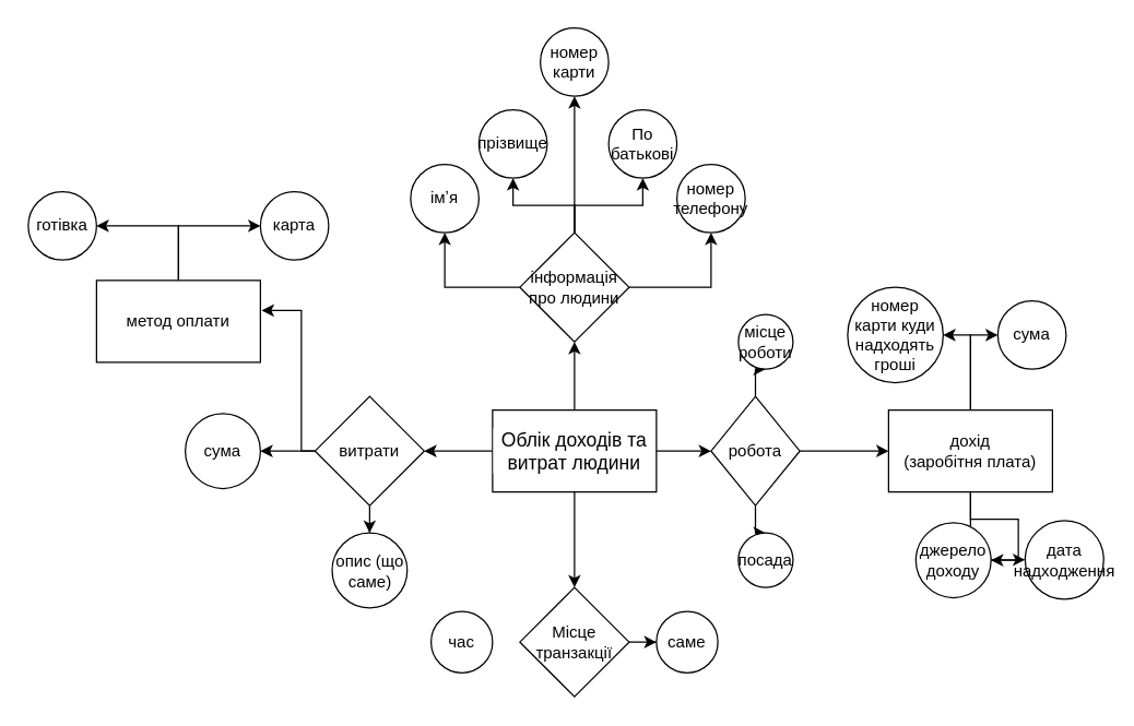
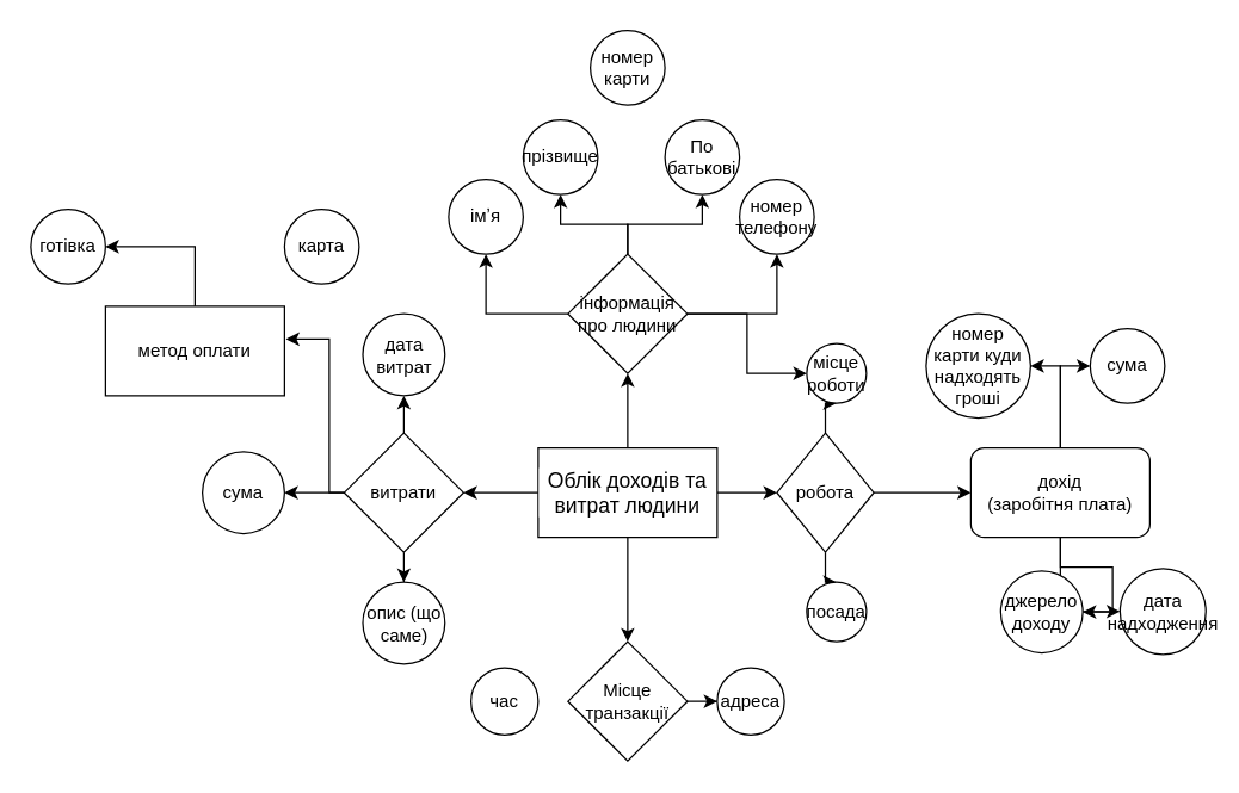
  <mxCell id="0" />
  <mxCell id="1" parent="0" />
  <mxCell id="2" style="edgeStyle=orthogonalEdgeStyle;rounded=0;orthogonalLoop=1;jettySize=auto;html=1;" parent="1" source="6" target="12" edge="1"><mxGeometry relative="1" as="geometry" /></mxCell>
  <mxCell id="3" style="edgeStyle=orthogonalEdgeStyle;rounded=0;orthogonalLoop=1;jettySize=auto;html=1;" parent="1" source="6" target="20" edge="1"><mxGeometry relative="1" as="geometry" /></mxCell>
  <mxCell id="4" style="edgeStyle=orthogonalEdgeStyle;rounded=0;orthogonalLoop=1;jettySize=auto;html=1;entryX=1;entryY=0.5;entryDx=0;entryDy=0;" parent="1" source="6" target="35" edge="1"><mxGeometry relative="1" as="geometry" /></mxCell>
  <mxCell id="5" style="edgeStyle=orthogonalEdgeStyle;rounded=0;orthogonalLoop=1;jettySize=auto;html=1;" parent="1" source="6" target="40" edge="1"><mxGeometry relative="1" as="geometry" /></mxCell>
  <mxCell id="6" value="&lt;pre style=&quot;-webkit-tap-highlight-color: transparent; user-select: text; margin-top: 0px; margin-bottom: 0px; text-wrap: wrap; overflow-wrap: break-word; background-color: rgb(255, 255, 255); font-size: 14px;&quot; class=&quot;ndfHFb-c4YZDc-fmcmS-DARUcf&quot;&gt;&lt;font face=&quot;Helvetica&quot;&gt;Облік доходів та витрат людини&lt;/font&gt;&lt;/pre&gt;" style="rounded=0;whiteSpace=wrap;html=1;align=center;" parent="1" vertex="1"><mxGeometry x="360" y="300" width="120" height="60" as="geometry" /></mxCell>
  <mxCell id="7" style="edgeStyle=orthogonalEdgeStyle;rounded=0;orthogonalLoop=1;jettySize=auto;html=1;entryX=0.5;entryY=1;entryDx=0;entryDy=0;" parent="1" source="12" target="16" edge="1"><mxGeometry relative="1" as="geometry" /></mxCell>
  <mxCell id="8" style="edgeStyle=orthogonalEdgeStyle;rounded=0;orthogonalLoop=1;jettySize=auto;html=1;entryX=0.5;entryY=1;entryDx=0;entryDy=0;" parent="1" source="12" target="13" edge="1"><mxGeometry relative="1" as="geometry" /></mxCell>
  <mxCell id="9" style="edgeStyle=orthogonalEdgeStyle;rounded=0;orthogonalLoop=1;jettySize=auto;html=1;" parent="1" source="12" target="14" edge="1"><mxGeometry relative="1" as="geometry" /></mxCell>
  <mxCell id="10" style="edgeStyle=orthogonalEdgeStyle;rounded=0;orthogonalLoop=1;jettySize=auto;html=1;entryX=0.5;entryY=1;entryDx=0;entryDy=0;" parent="1" source="12" target="15" edge="1"><mxGeometry relative="1" as="geometry" /></mxCell>
- <mxCell id="11" style="edgeStyle=orthogonalEdgeStyle;rounded=0;orthogonalLoop=1;jettySize=auto;html=1;" parent="1" source="12" target="49" edge="1"><mxGeometry relative="1" as="geometry" /></mxCell>
+ <mxCell id="11" style="edgeStyle=orthogonalEdgeStyle;rounded=0;orthogonalLoop=1;jettySize=auto;html=1;" parent="1" source="12" target="27" edge="1"><mxGeometry relative="1" as="geometry" /></mxCell>
  <mxCell id="12" value="інформація про людини" style="rhombus;whiteSpace=wrap;html=1;" parent="1" vertex="1"><mxGeometry x="380" y="170" width="80" height="80" as="geometry" /></mxCell>
  <mxCell id="13" value="імʼя" style="ellipse;whiteSpace=wrap;html=1;aspect=fixed;" parent="1" vertex="1"><mxGeometry x="300" y="120" width="50" height="50" as="geometry" /></mxCell>
  <mxCell id="14" value="прізвище" style="ellipse;whiteSpace=wrap;html=1;aspect=fixed;" parent="1" vertex="1"><mxGeometry x="350" y="80" width="50" height="50" as="geometry" /></mxCell>
  <mxCell id="15" value="По батькові" style="ellipse;whiteSpace=wrap;html=1;aspect=fixed;" parent="1" vertex="1"><mxGeometry x="445" y="80" width="50" height="50" as="geometry" /></mxCell>
  <mxCell id="16" value="номер телефону" style="ellipse;whiteSpace=wrap;html=1;aspect=fixed;" parent="1" vertex="1"><mxGeometry x="495" y="120" width="50" height="50" as="geometry" /></mxCell>
  <mxCell id="17" style="edgeStyle=orthogonalEdgeStyle;rounded=0;orthogonalLoop=1;jettySize=auto;html=1;" parent="1" source="20" target="26" edge="1"><mxGeometry relative="1" as="geometry" /></mxCell>
  <mxCell id="18" style="edgeStyle=orthogonalEdgeStyle;rounded=0;orthogonalLoop=1;jettySize=auto;html=1;" parent="1" source="20" target="27" edge="1"><mxGeometry relative="1" as="geometry" /></mxCell>
  <mxCell id="19" style="edgeStyle=orthogonalEdgeStyle;rounded=0;orthogonalLoop=1;jettySize=auto;html=1;" parent="1" source="20" target="28" edge="1"><mxGeometry relative="1" as="geometry" /></mxCell>
  <mxCell id="20" value="робота" style="rhombus;whiteSpace=wrap;html=1;" parent="1" vertex="1"><mxGeometry x="520" y="290" width="65" height="80" as="geometry" /></mxCell>
  <mxCell id="21" value="номер карти куди надходять гроші" style="ellipse;whiteSpace=wrap;html=1;aspect=fixed;" parent="1" vertex="1"><mxGeometry x="620" y="210" width="70" height="70" as="geometry" /></mxCell>
  <mxCell id="22" style="edgeStyle=orthogonalEdgeStyle;rounded=0;orthogonalLoop=1;jettySize=auto;html=1;entryX=0;entryY=0.5;entryDx=0;entryDy=0;" parent="1" source="26" target="29" edge="1"><mxGeometry relative="1" as="geometry"><Array as="points"><mxPoint x="710" y="245" /></Array></mxGeometry></mxCell>
  <mxCell id="23" style="edgeStyle=orthogonalEdgeStyle;rounded=0;orthogonalLoop=1;jettySize=auto;html=1;entryX=1;entryY=0.5;entryDx=0;entryDy=0;" parent="1" source="26" target="21" edge="1"><mxGeometry relative="1" as="geometry" /></mxCell>
  <mxCell id="24" style="edgeStyle=orthogonalEdgeStyle;rounded=0;orthogonalLoop=1;jettySize=auto;html=1;entryX=1;entryY=0.5;entryDx=0;entryDy=0;" parent="1" source="26" target="30" edge="1"><mxGeometry relative="1" as="geometry" /></mxCell>
  <mxCell id="25" style="edgeStyle=orthogonalEdgeStyle;rounded=0;orthogonalLoop=1;jettySize=auto;html=1;entryX=0;entryY=0.5;entryDx=0;entryDy=0;" parent="1" source="26" target="31" edge="1"><mxGeometry relative="1" as="geometry" /></mxCell>
- <mxCell id="26" value="дохід &lt;br&gt;(заробітня плата)" style="rounded=0;whiteSpace=wrap;html=1;" parent="1" vertex="1"><mxGeometry x="650" y="300" width="120" height="60" as="geometry" /></mxCell>
+ <mxCell id="26" value="дохід &lt;br&gt;(заробітня плата)" style="whiteSpace=wrap;html=1;rounded=1;" parent="1" vertex="1"><mxGeometry x="650" y="300" width="120" height="60" as="geometry" /></mxCell>
  <mxCell id="27" value="місце роботи" style="ellipse;whiteSpace=wrap;html=1;aspect=fixed;" parent="1" vertex="1"><mxGeometry x="540" y="230" width="40" height="40" as="geometry" /></mxCell>
  <mxCell id="28" value="посада" style="ellipse;whiteSpace=wrap;html=1;aspect=fixed;" parent="1" vertex="1"><mxGeometry x="540" y="390" width="40" height="40" as="geometry" /></mxCell>
  <mxCell id="29" value="сума" style="ellipse;whiteSpace=wrap;html=1;aspect=fixed;" parent="1" vertex="1"><mxGeometry x="730" y="220" width="50" height="50" as="geometry" /></mxCell>
  <mxCell id="30" value="джерело доходу" style="ellipse;whiteSpace=wrap;html=1;aspect=fixed;" parent="1" vertex="1"><mxGeometry x="670" y="382.5" width="55" height="55" as="geometry" /></mxCell>
  <mxCell id="31" value="дата надходження" style="ellipse;whiteSpace=wrap;html=1;aspect=fixed;" parent="1" vertex="1"><mxGeometry x="750" y="381" width="57.5" height="57.5" as="geometry" /></mxCell>
  <mxCell id="32" style="edgeStyle=orthogonalEdgeStyle;rounded=0;orthogonalLoop=1;jettySize=auto;html=1;" parent="1" source="35" target="38" edge="1"><mxGeometry relative="1" as="geometry" /></mxCell>
+ <mxCell id="33" style="edgeStyle=orthogonalEdgeStyle;rounded=0;orthogonalLoop=1;jettySize=auto;html=1;" parent="1" source="35" target="36" edge="1"><mxGeometry relative="1" as="geometry" /></mxCell>
  <mxCell id="34" style="edgeStyle=orthogonalEdgeStyle;rounded=0;orthogonalLoop=1;jettySize=auto;html=1;" parent="1" source="35" target="37" edge="1"><mxGeometry relative="1" as="geometry" /></mxCell>
  <mxCell id="35" value="витрати" style="rhombus;whiteSpace=wrap;html=1;" parent="1" vertex="1"><mxGeometry x="230" y="290" width="80" height="80" as="geometry" /></mxCell>
+ <mxCell id="36" value="дата витрат" style="ellipse;whiteSpace=wrap;html=1;aspect=fixed;" parent="1" vertex="1"><mxGeometry x="242.5" y="210" width="55" height="55" as="geometry" /></mxCell>
  <mxCell id="37" value="сума" style="ellipse;whiteSpace=wrap;html=1;aspect=fixed;" parent="1" vertex="1"><mxGeometry x="135" y="302.5" width="55" height="55" as="geometry" /></mxCell>
  <mxCell id="38" value="опис (що саме)" style="ellipse;whiteSpace=wrap;html=1;aspect=fixed;" parent="1" vertex="1"><mxGeometry x="242.5" y="390" width="55" height="55" as="geometry" /></mxCell>
  <mxCell id="39" style="edgeStyle=orthogonalEdgeStyle;rounded=0;orthogonalLoop=1;jettySize=auto;html=1;" parent="1" source="40" target="41" edge="1"><mxGeometry relative="1" as="geometry" /></mxCell>
  <mxCell id="40" value="Місце транзакції" style="rhombus;whiteSpace=wrap;html=1;" parent="1" vertex="1"><mxGeometry x="380" y="430" width="80" height="80" as="geometry" /></mxCell>
- <mxCell id="41" value="саме" style="ellipse;whiteSpace=wrap;html=1;aspect=fixed;" parent="1" vertex="1"><mxGeometry x="480" y="447.5" width="45" height="45" as="geometry" /></mxCell>
+ <mxCell id="41" value="адреса" style="ellipse;whiteSpace=wrap;html=1;aspect=fixed;" parent="1" vertex="1"><mxGeometry x="480" y="447.5" width="45" height="45" as="geometry" /></mxCell>
  <mxCell id="42" value="час" style="ellipse;whiteSpace=wrap;html=1;aspect=fixed;" parent="1" vertex="1"><mxGeometry x="315" y="447.5" width="45" height="45" as="geometry" /></mxCell>
  <mxCell id="43" style="edgeStyle=orthogonalEdgeStyle;rounded=0;orthogonalLoop=1;jettySize=auto;html=1;entryX=1;entryY=0.5;entryDx=0;entryDy=0;" parent="1" source="45" target="46" edge="1"><mxGeometry relative="1" as="geometry" /></mxCell>
- <mxCell id="44" style="edgeStyle=orthogonalEdgeStyle;rounded=0;orthogonalLoop=1;jettySize=auto;html=1;entryX=0;entryY=0.5;entryDx=0;entryDy=0;" parent="1" source="45" target="47" edge="1"><mxGeometry relative="1" as="geometry" /></mxCell>
  <mxCell id="45" value="метод оплати" style="rounded=0;whiteSpace=wrap;html=1;" parent="1" vertex="1"><mxGeometry x="70" y="205" width="120" height="60" as="geometry" /></mxCell>
  <mxCell id="46" value="готівка" style="ellipse;whiteSpace=wrap;html=1;aspect=fixed;" parent="1" vertex="1"><mxGeometry x="20" y="140" width="50" height="50" as="geometry" /></mxCell>
  <mxCell id="47" value="карта" style="ellipse;whiteSpace=wrap;html=1;aspect=fixed;" parent="1" vertex="1"><mxGeometry x="190" y="140" width="50" height="50" as="geometry" /></mxCell>
  <mxCell id="48" style="edgeStyle=orthogonalEdgeStyle;rounded=0;orthogonalLoop=1;jettySize=auto;html=1;entryX=1.008;entryY=0.367;entryDx=0;entryDy=0;entryPerimeter=0;" parent="1" source="35" target="45" edge="1"><mxGeometry relative="1" as="geometry"><Array as="points"><mxPoint x="220" y="330" /><mxPoint x="220" y="227" /></Array></mxGeometry></mxCell>
  <mxCell id="49" value="номер карти" style="ellipse;whiteSpace=wrap;html=1;aspect=fixed;" parent="1" vertex="1"><mxGeometry x="395" y="20" width="50" height="50" as="geometry" /></mxCell>
